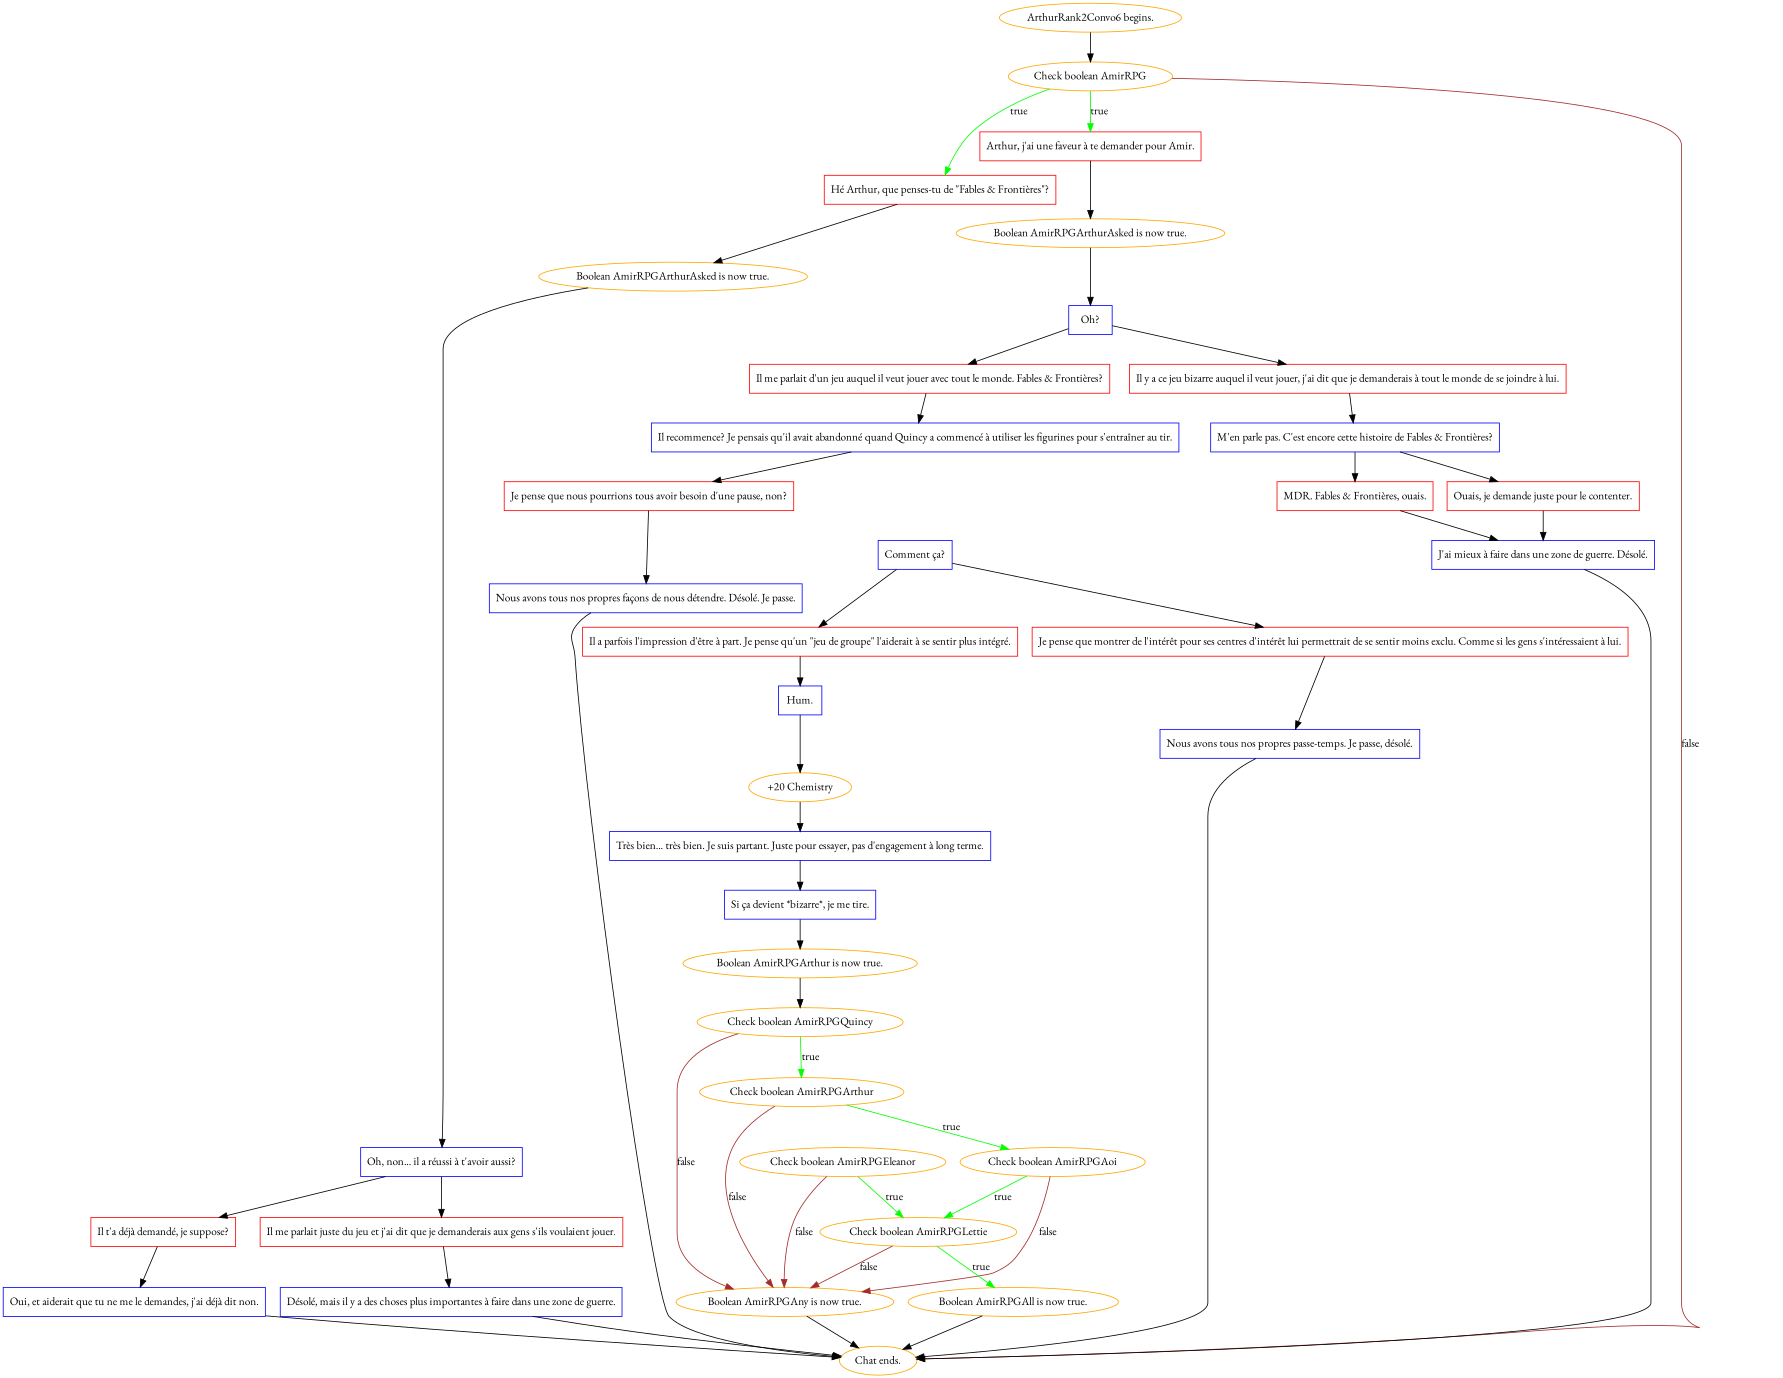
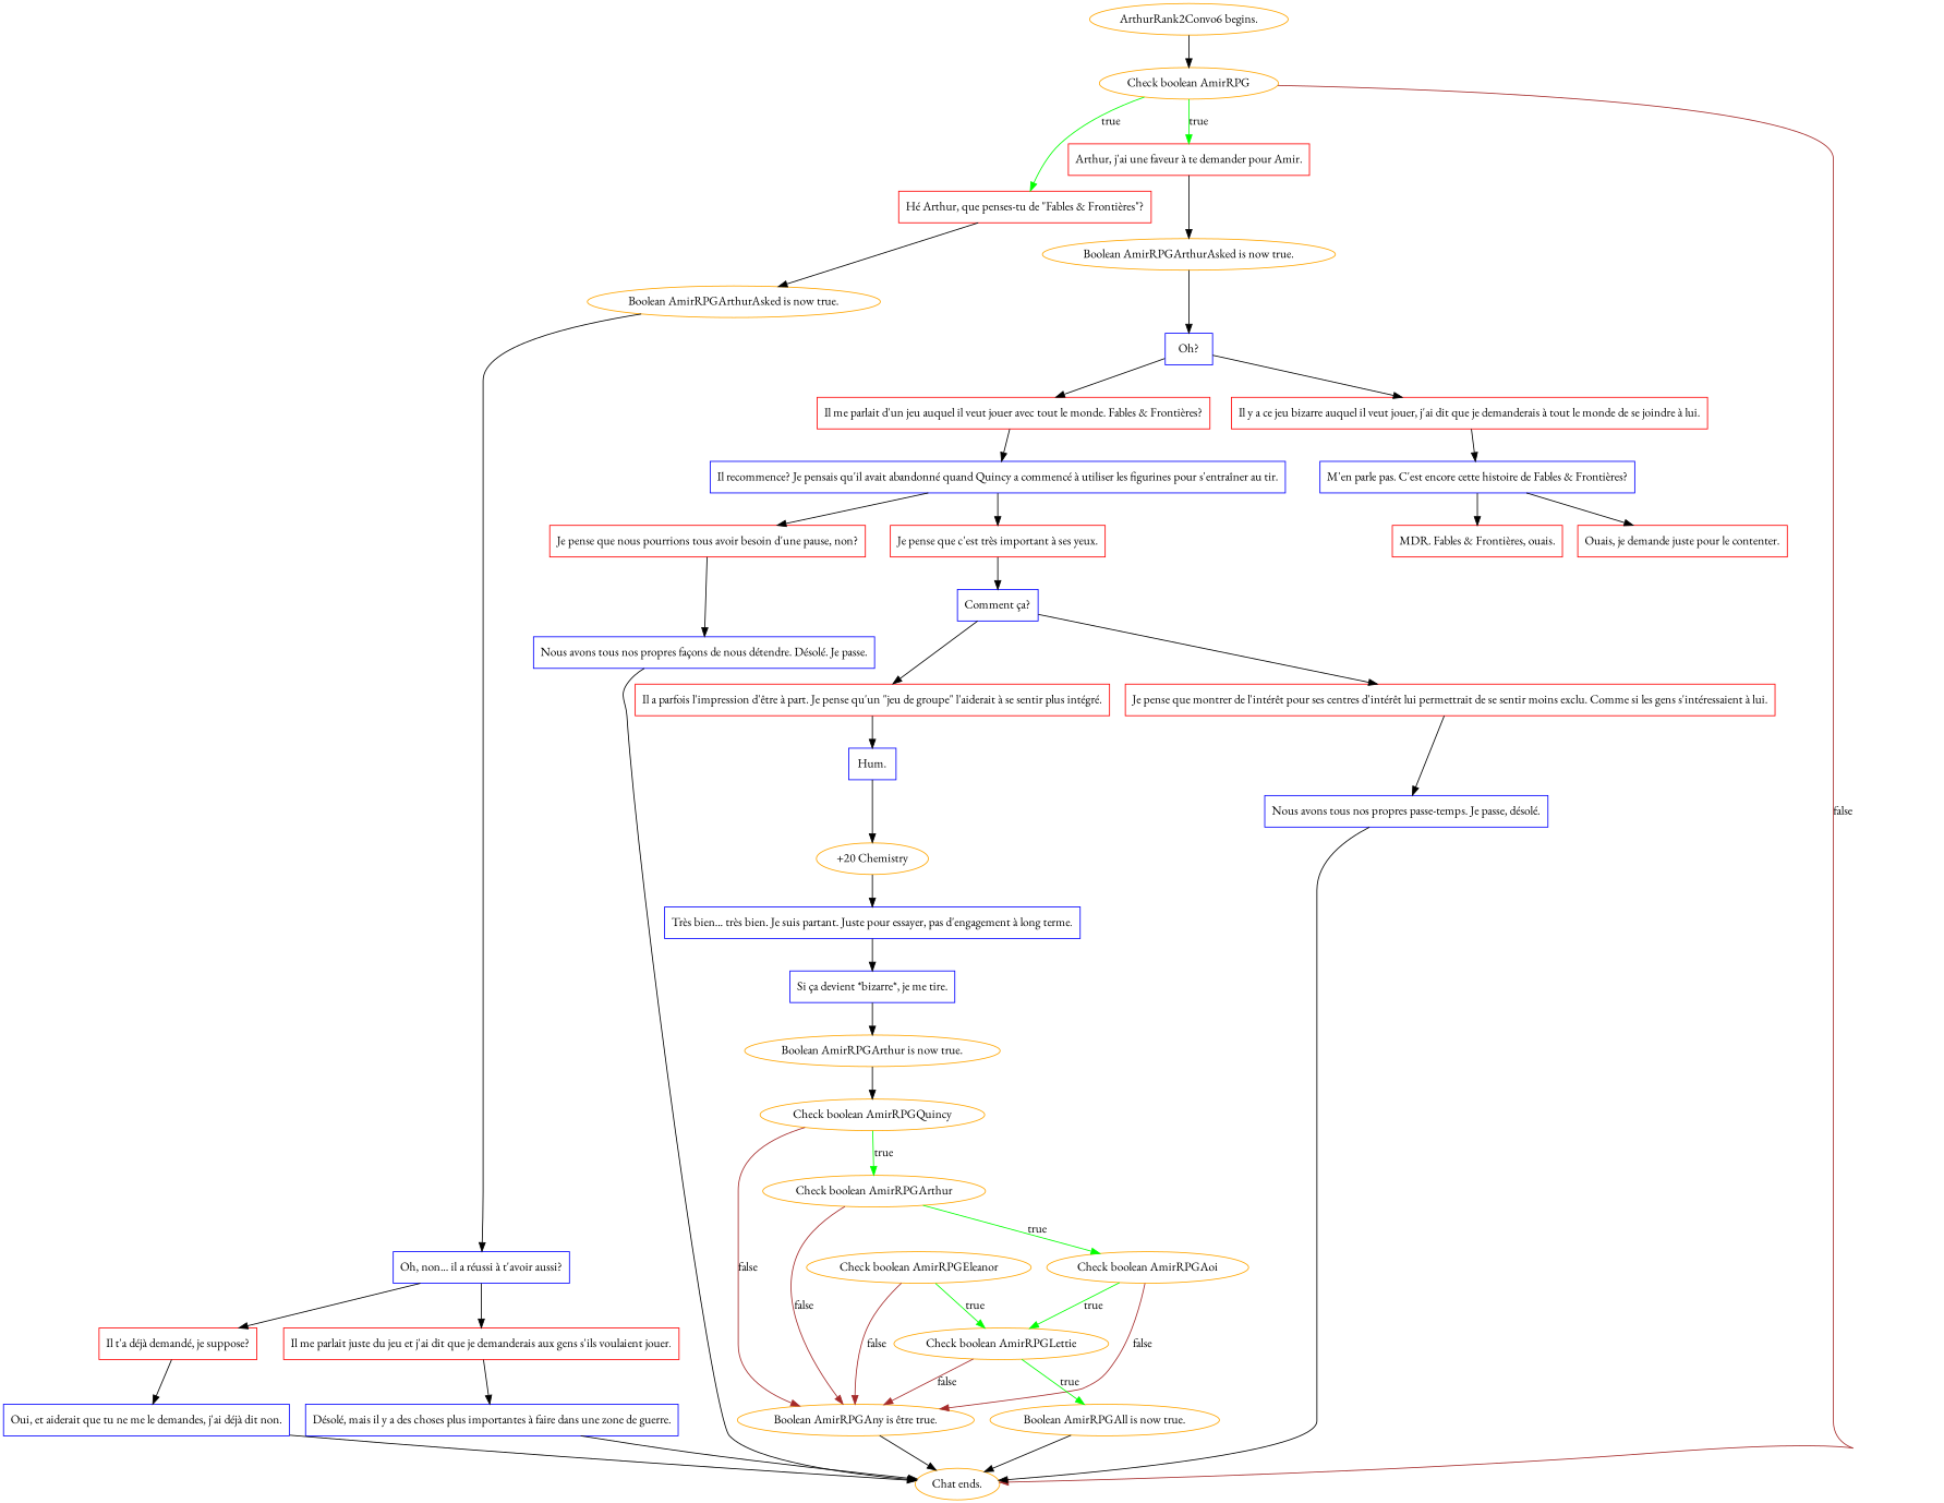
  digraph {
    fontname="EB Garamond"
    node [color=orange fontname="EB Garamond" shape=box]
    edge [fontname="EB Garamond"]
    "ArthurRank2Convo6 begins." [shape=""]
    n2 [label="Check boolean AmirRPG" shape=""]
    n3 [color=red label="Hé Arthur, que penses-tu de \"Fables & Frontières\"?"]
    n4 [color=red label="Arthur, j'ai une faveur à te demander pour Amir."]
    "Chat ends." [shape=""]
    n6 [label="Boolean AmirRPGArthurAsked is now true." shape=""]
    n7 [label="Boolean AmirRPGArthurAsked is now true." shape=""]
    n8 [color=blue label="Oh, non... il a réussi à t'avoir aussi?"]
    n9 [color=blue label="Oh?"]
    n10 [color=red label="Il t'a déjà demandé, je suppose?"]
    n11 [color=red label="Il me parlait juste du jeu et j'ai dit que je demanderais aux gens s'ils voulaient jouer."]
    n12 [color=red label="Il me parlait d'un jeu auquel il veut jouer avec tout le monde. Fables & Frontières?"]
    n13 [color=red label="Il y a ce jeu bizarre auquel il veut jouer, j'ai dit que je demanderais à tout le monde de se joindre à lui."]
    n14 [color=blue label="Oui, et aiderait que tu ne me le demandes, j'ai déjà dit non."]
    n15 [color=blue label="Désolé, mais il y a des choses plus importantes à faire dans une zone de guerre."]
    n16 [color=blue label="Il recommence? Je pensais qu'il avait abandonné quand Quincy a commencé à utiliser les figurines pour s'entraîner au tir."]
    n17 [color=blue label="M'en parle pas. C'est encore cette histoire de Fables & Frontières?"]
    n18 [color=red label="Je pense que nous pourrions tous avoir besoin d'une pause, non?"]
+   n19 [color=red label="Je pense que c'est très important à ses yeux."]
    n20 [color=red label="MDR. Fables & Frontières, ouais."]
    n21 [color=red label="Ouais, je demande juste pour le contenter."]
    n22 [color=blue label="Nous avons tous nos propres façons de nous détendre. Désolé. Je passe."]
    n23 [color=blue label="Comment ça?"]
-   n24 [color=blue label="J'ai mieux à faire dans une zone de guerre. Désolé."]
    n25 [color=red label="Il a parfois l'impression d'être à part. Je pense qu'un \"jeu de groupe\" l'aiderait à se sentir plus intégré."]
    n26 [color=red label="Je pense que montrer de l'intérêt pour ses centres d'intérêt lui permettrait de se sentir moins exclu. Comme si les gens s'intéressaient à lui."]
    n27 [color=blue label="Hum."]
    n28 [color=blue label="Nous avons tous nos propres passe-temps. Je passe, désolé."]
    n29 [label="+20 Chemistry" shape=""]
    n30 [color=blue label="Très bien... très bien. Je suis partant. Juste pour essayer, pas d'engagement à long terme."]
    n31 [color=blue label="Si ça devient *bizarre*, je me tire."]
    n32 [label="Boolean AmirRPGArthur is now true." shape=""]
    n33 [label="Check boolean AmirRPGQuincy" shape=""]
    n34 [label="Check boolean AmirRPGArthur" shape=""]
-   n35 [label="Boolean AmirRPGAny is now true." shape=""]
+   n35 [label="Boolean AmirRPGAny is être true." shape=""]
    n36 [label="Check boolean AmirRPGAoi" shape=""]
    n37 [label="Check boolean AmirRPGLettie" shape=""]
    n38 [label="Check boolean AmirRPGEleanor" shape=""]
    n39 [label="Boolean AmirRPGAll is now true." shape=""]
    "ArthurRank2Convo6 begins." -> n2
    n2 -> n3 [color=green label=true]
    n2 -> n4 [color=green label=true]
    n2 -> "Chat ends." [color=brown label=false]
    n3 -> n6
    n4 -> n7
    n6 -> n8
    n7 -> n9
    n8 -> n10
    n8 -> n11
    n9 -> n12
    n9 -> n13
    n10 -> n14
    n11 -> n15
    n12 -> n16
    n13 -> n17
    n14 -> "Chat ends."
    n15 -> "Chat ends."
    n16 -> n18
+   n16 -> n19
    n17 -> n20
    n17 -> n21
    n18 -> n22
-   n20 -> n24
-   n21 -> n24
+   n19 -> n23
    n22 -> "Chat ends."
    n23 -> n25
    n23 -> n26
-   n24 -> "Chat ends."
    n25 -> n27
    n26 -> n28
    n27 -> n29
    n28 -> "Chat ends."
    n29 -> n30
    n30 -> n31
    n31 -> n32
    n32 -> n33
    n33 -> n34 [color=green label=true]
    n33 -> n35 [color=brown label=false]
    n34 -> n35 [color=brown label=false]
    n34 -> n36 [color=green label=true]
    n35 -> "Chat ends."
    n36 -> n35 [color=brown label=false]
    n36 -> n37 [color=green label=true]
    n37 -> n35 [color=brown label=false]
    n37 -> n39 [color=green label=true]
    n38 -> n35 [color=brown label=false]
    n38 -> n37 [color=green label=true]
    n39 -> "Chat ends."
  }
